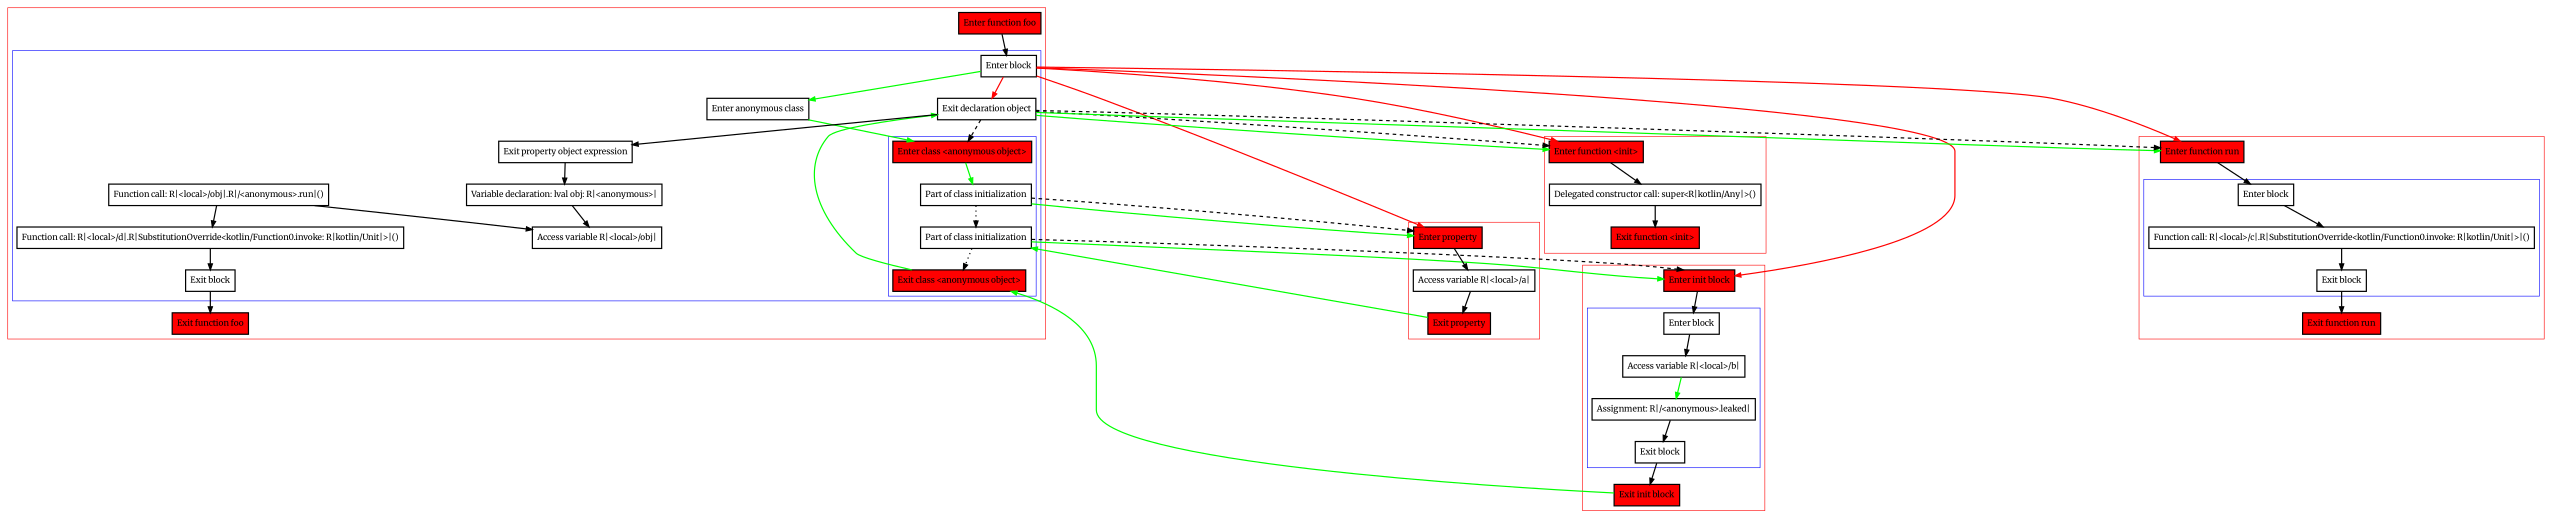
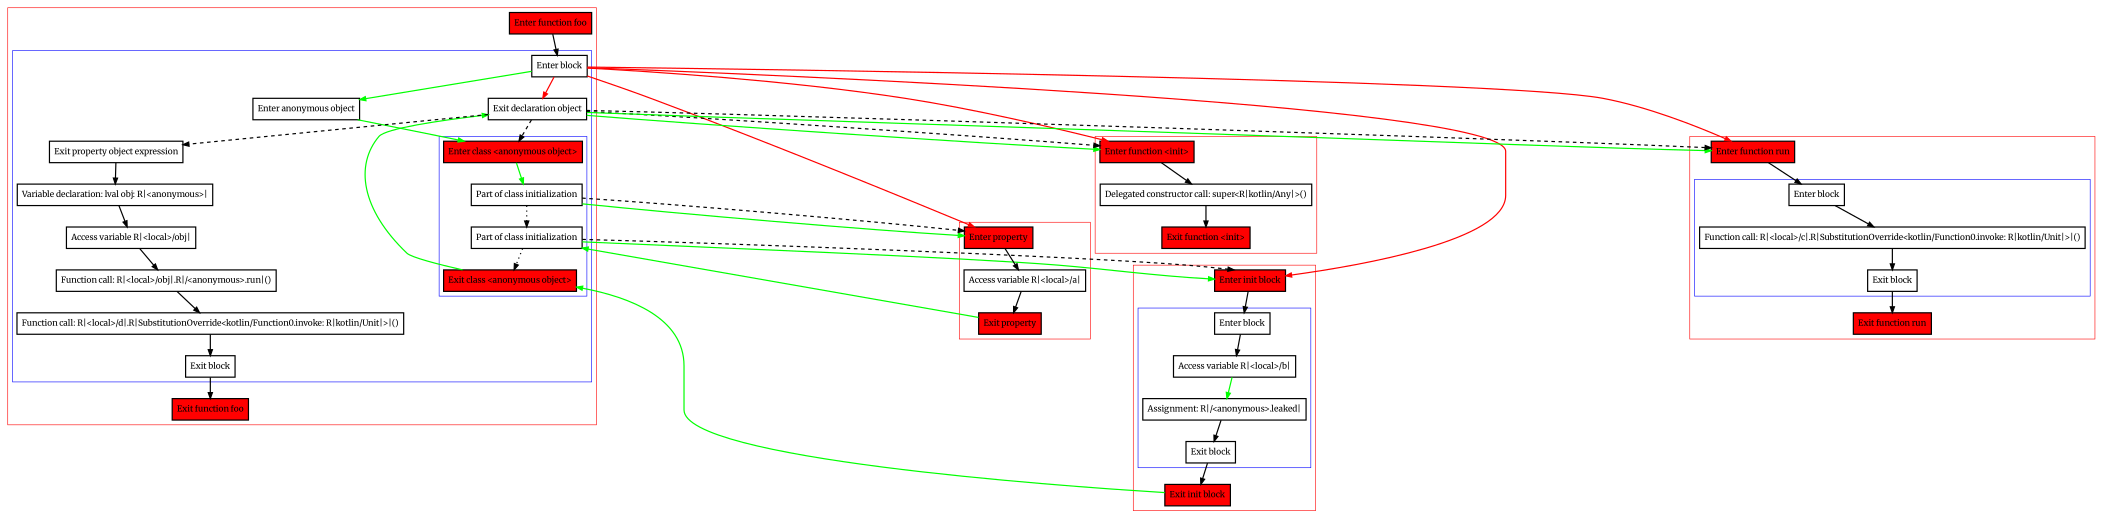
  digraph {
    fontname=Merriweather
    nodesep=3
    node [fontname=Merriweather penwidth=2 shape=box]
    edge [fontname=Merriweather penwidth=2]
    n1 [fillcolor=red label="Enter class <anonymous object>" style=filled]
    n2 [label="Part of class initialization"]
    n3 [label="Part of class initialization"]
    n4 [fillcolor=red label="Exit class <anonymous object>" style=filled]
    n5 [label="Enter block"]
-   n6 [label="Enter anonymous class"]
+   n6 [label="Enter anonymous object"]
    n7 [label="Exit declaration object"]
    n8 [label="Exit property object expression"]
    n9 [label="Variable declaration: lval obj: R|<anonymous>|"]
    n10 [label="Access variable R|<local>/obj|"]
    n11 [label="Function call: R|<local>/obj|.R|/<anonymous>.run|()"]
    n12 [label="Function call: R|<local>/d|.R|SubstitutionOverride<kotlin/Function0.invoke: R|kotlin/Unit|>|()"]
    n13 [label="Exit block"]
    n14 [fillcolor=red label="Enter function foo" style=filled]
    n15 [fillcolor=red label="Exit function foo" style=filled]
    n16 [fillcolor=red label="Enter function <init>" style=filled]
    n17 [label="Delegated constructor call: super<R|kotlin/Any|>()"]
    n18 [fillcolor=red label="Exit function <init>" style=filled]
    n19 [fillcolor=red label="Enter property" style=filled]
    n20 [label="Access variable R|<local>/a|"]
    n21 [fillcolor=red label="Exit property" style=filled]
    n22 [label="Enter block"]
    n23 [label="Access variable R|<local>/b|"]
    n24 [label="Assignment: R|/<anonymous>.leaked|"]
    n25 [label="Exit block"]
    n26 [fillcolor=red label="Enter init block" style=filled]
    n27 [fillcolor=red label="Exit init block" style=filled]
    n28 [label="Enter block"]
    n29 [label="Function call: R|<local>/c|.R|SubstitutionOverride<kotlin/Function0.invoke: R|kotlin/Unit|>|()"]
    n30 [label="Exit block"]
    n31 [fillcolor=red label="Enter function run" style=filled]
    n32 [fillcolor=red label="Exit function run" style=filled]
    subgraph cluster_1 {
      color=red
      n14
      n15
      subgraph cluster_2 {
        color=blue
        n5
        n6
        n7
        n8
        n9
        n10
        n11
        n12
        n13
        subgraph cluster_3 {
          color=blue
          n1
          n2
          n3
          n4
        }
      }
    }
    subgraph cluster_4 {
      color=red
      n16
      n17
      n18
    }
    subgraph cluster_5 {
      color=red
      n19
      n20
      n21
    }
    subgraph cluster_6 {
      color=red
      n26
      n27
      subgraph cluster_7 {
        color=blue
        n22
        n23
        n24
        n25
      }
    }
    subgraph cluster_8 {
      color=red
      n31
      n32
      subgraph cluster_9 {
        color=blue
        n28
        n29
        n30
      }
    }
    n1 -> n2 [color=green]
    n2 -> n3 [style=dotted]
    n2 -> n19 [color=green]
    n2 -> n19 [style=dashed]
    n3 -> n4 [style=dotted]
    n3 -> n26 [color=green]
    n3 -> n26 [style=dashed]
    n4 -> n7 [color=green]
    n5 -> n6 [color=green]
    n5 -> n7 [color=red]
    n5 -> n16 [color=red]
    n5 -> n19 [color=red]
    n5 -> n26 [color=red]
    n5 -> n31 [color=red]
    n6 -> n1 [color=green]
    n7 -> n1 [style=dashed]
-   n7 -> n8
+   n7 -> n8 [style=dashed]
    n7 -> n16 [color=green]
    n7 -> n16 [style=dashed]
    n7 -> n31 [color=green]
    n7 -> n31 [style=dashed]
    n8 -> n9
    n9 -> n10
-   n11 -> n10
+   n10 -> n11
    n11 -> n12
    n12 -> n13
    n13 -> n15
    n14 -> n5
    n16 -> n17
    n17 -> n18
    n19 -> n20
    n20 -> n21
    n21 -> n3 [color=green]
    n22 -> n23
    n23 -> n24 [color=green]
    n24 -> n25
    n25 -> n27
    n26 -> n22
    n27 -> n4 [color=green]
    n28 -> n29
    n29 -> n30
    n30 -> n32
    n31 -> n28
  }
